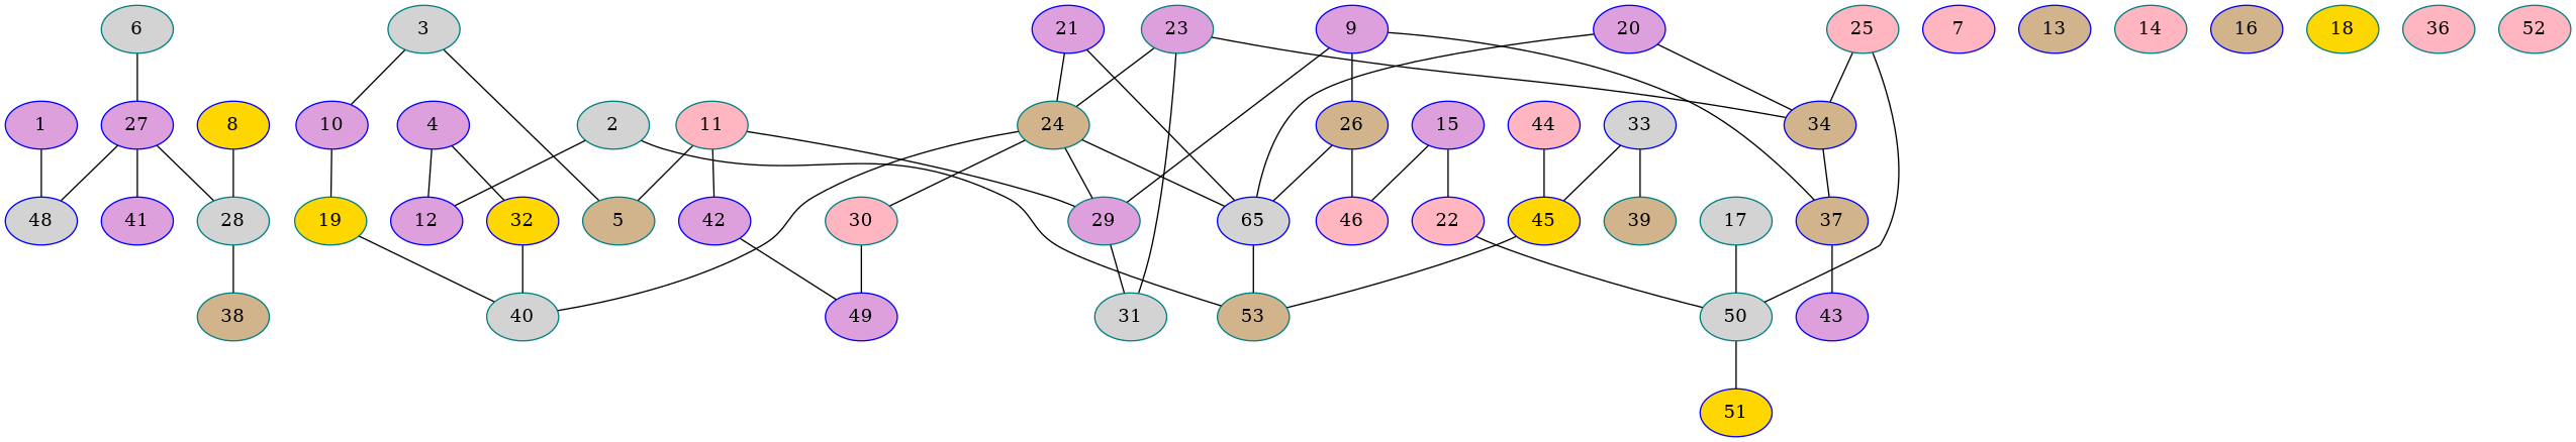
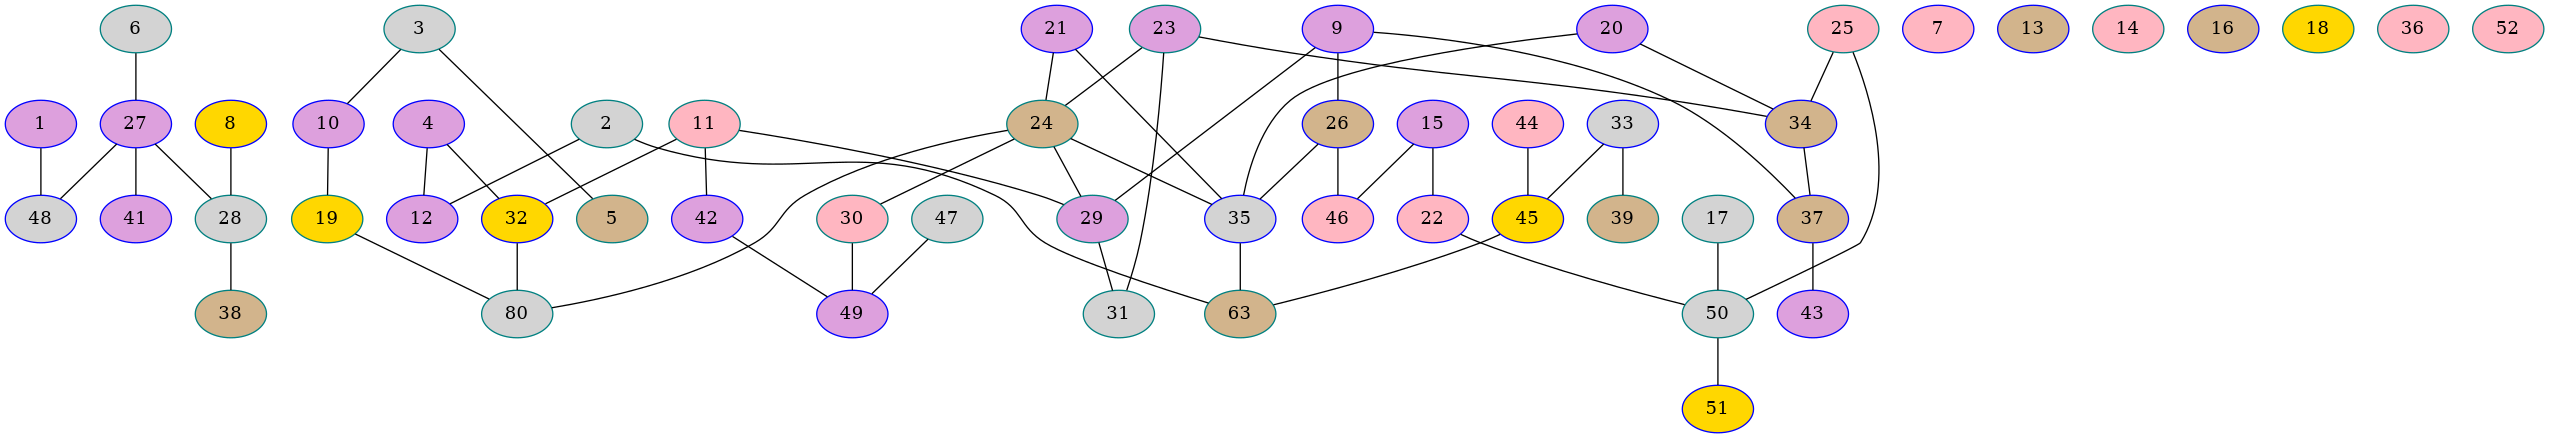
  graph {
    node [color=blue fillcolor=plum style=filled]
    48 [fillcolor=lightgrey]
    1
    2 [color=teal fillcolor=lightgrey]
    12
-   53 [color=teal fillcolor=tan]
+   53 [color=teal fillcolor=tan label=63]
    3 [color=teal fillcolor=lightgrey]
    5 [color=teal fillcolor=tan]
    10
    19 [color=teal fillcolor=gold]
    4
    32 [fillcolor=gold]
-   40 [color=teal fillcolor=lightgrey]
+   40 [color=teal fillcolor=lightgrey label=80]
    6 [color=teal fillcolor=lightgrey]
    27
    28 [color=teal fillcolor=lightgrey]
    41
    7 [fillcolor=lightpink]
    8 [fillcolor=gold]
    38 [color=teal fillcolor=tan]
    26 [fillcolor=tan]
    9
    29 [color=teal]
    37 [fillcolor=tan]
    46 [fillcolor=lightpink]
-   35 [fillcolor=lightgrey label=65]
+   35 [fillcolor=lightgrey]
    31 [color=teal fillcolor=lightgrey]
    43
    11 [color=teal fillcolor=lightpink]
    42
    49
    13 [fillcolor=tan]
    14 [color=teal fillcolor=lightpink]
    22 [fillcolor=lightpink]
    15
    50 [color=teal fillcolor=lightgrey]
    16 [fillcolor=tan]
    17 [color=teal fillcolor=lightgrey]
    51 [fillcolor=gold]
    18 [color=teal fillcolor=gold]
    34 [fillcolor=tan]
    20
    21
    24 [color=teal fillcolor=tan]
    30 [color=teal fillcolor=lightpink]
    23 [color=teal]
    25 [color=teal fillcolor=lightpink]
    33 [fillcolor=lightgrey]
    39 [color=teal fillcolor=tan]
    45 [fillcolor=gold]
    36 [color=teal fillcolor=lightpink]
    44 [fillcolor=lightpink]
+   47 [color=teal fillcolor=lightgrey]
    52 [color=teal fillcolor=lightpink]
    1 -- 48
    2 -- 12
    2 -- 53
    3 -- 5
    3 -- 10
    10 -- 19
    19 -- 40
    4 -- 12
    4 -- 32
    32 -- 40
    6 -- 27
    27 -- 48
    27 -- 28
    27 -- 41
    28 -- 38
    8 -- 28
    26 -- 46
    26 -- 35
    9 -- 26
    9 -- 29
    9 -- 37
    29 -- 31
    37 -- 43
    35 -- 53
-   11 -- 5
+   11 -- 32
    11 -- 29
    11 -- 42
    42 -- 49
    22 -- 50
    15 -- 46
    15 -- 22
    50 -- 51
    17 -- 50
    34 -- 37
    20 -- 35
    20 -- 34
    21 -- 35
    21 -- 24
    24 -- 40
    24 -- 29
    24 -- 35
    24 -- 30
    30 -- 49
    23 -- 31
    23 -- 34
    23 -- 24
    25 -- 50
    25 -- 34
    33 -- 39
    33 -- 45
    45 -- 53
    44 -- 45
+   47 -- 49
  }
